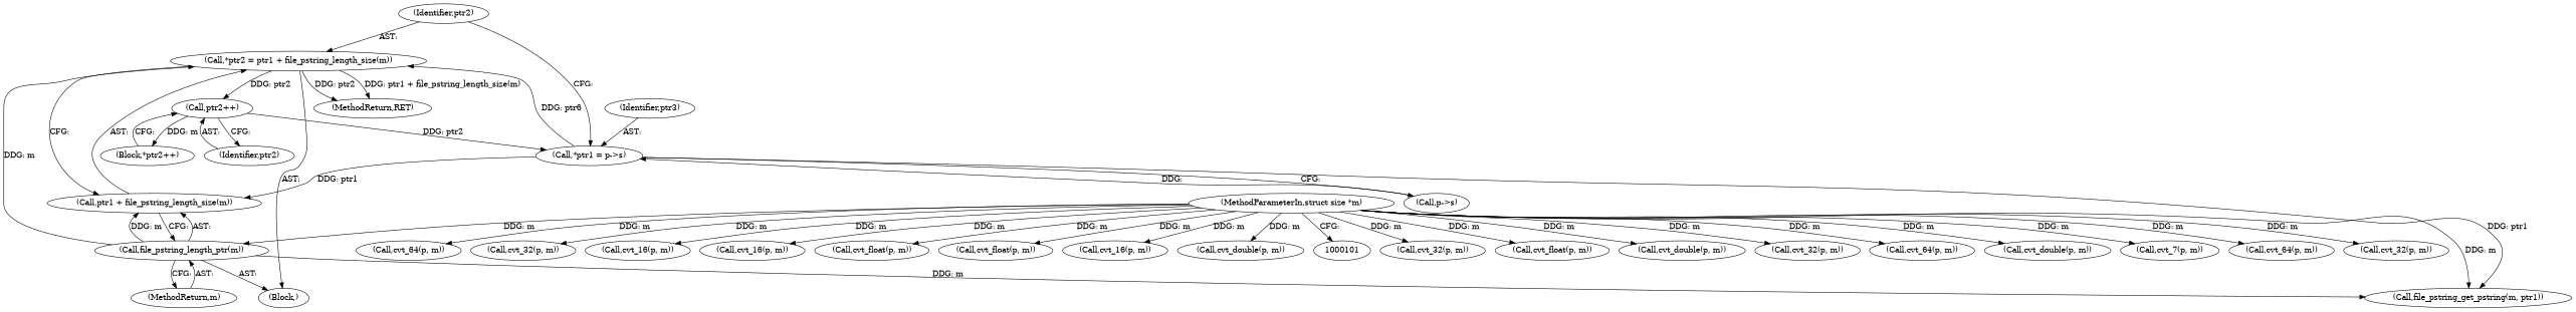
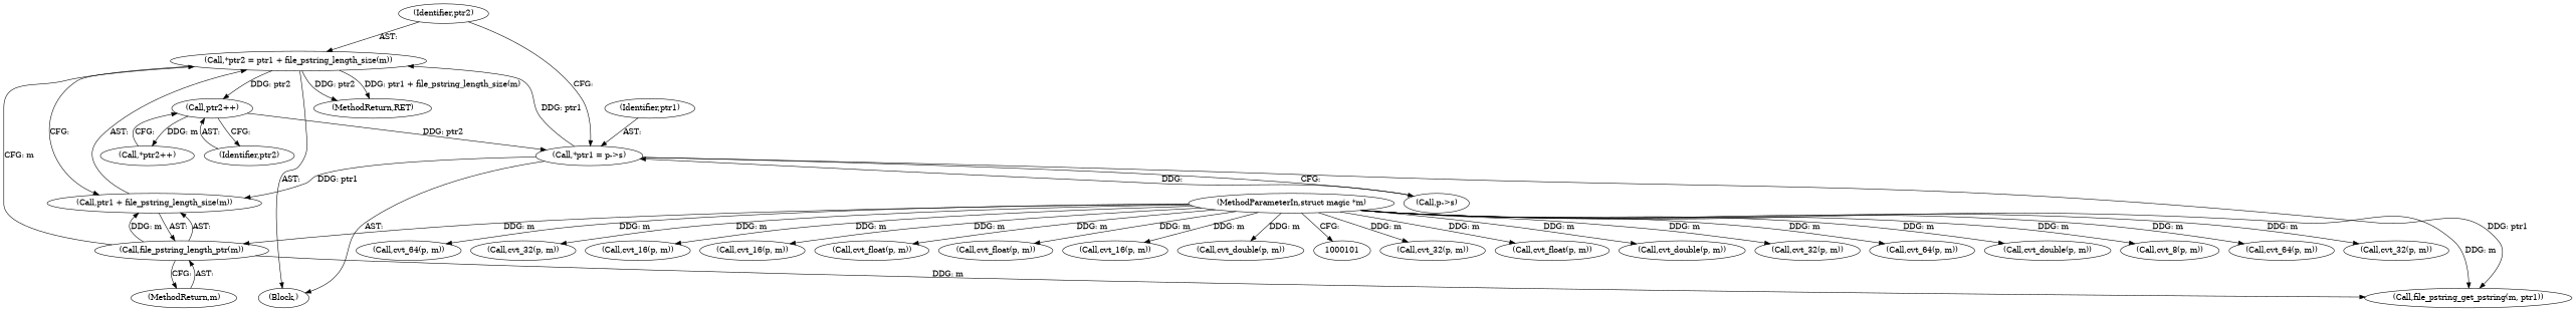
  digraph {
    n1 [label="(Call,*ptr2 = ptr1 + file_pstring_length_size(m))"]
    n2 [label="(Call,ptr2++)"]
    n3 [label="(MethodReturn,RET)"]
    n4 [label="(Call,ptr1 + file_pstring_length_size(m))"]
    n5 [label="(Block,)"]
    n6 [label="(Call,*ptr1 = p->s)"]
-   n7 [label="(Block,*ptr2++)"]
+   n7 [label="(Call,*ptr2++)"]
    n8 [label="(Identifier,ptr2)"]
    n9 [label="(Call,file_pstring_length_ptr(m))"]
    n10 [label="(Call,file_pstring_get_pstring(m, ptr1))"]
    n11 [label="(Call,p->s)"]
    n12 [label="(MethodReturn,m)"]
-   n13 [label="(MethodParameterIn,struct size *m)"]
+   n13 [label="(MethodParameterIn,struct magic *m)"]
    n14 [label="(Call,cvt_32(p, m))"]
    n15 [label="(Call,cvt_float(p, m))"]
    n16 [label="(Call,cvt_double(p, m))"]
    n17 [label="(Call,cvt_32(p, m))"]
    n18 [label="(Call,cvt_64(p, m))"]
    n19 [label="(Call,cvt_double(p, m))"]
-   n20 [label="(Call,cvt_7(p, m))"]
+   n20 [label="(Call,cvt_8(p, m))"]
    n21 [label="(Call,cvt_64(p, m))"]
    n22 [label="(Call,cvt_32(p, m))"]
    n23 [label="(Call,cvt_64(p, m))"]
    n24 [label="(Call,cvt_32(p, m))"]
    n25 [label="(Call,cvt_16(p, m))"]
    n26 [label="(Call,cvt_16(p, m))"]
    n27 [label="(Call,cvt_float(p, m))"]
    n28 [label="(Call,cvt_float(p, m))"]
    n29 [label="(Call,cvt_16(p, m))"]
    n30 [label="(Call,cvt_double(p, m))"]
    1000101
    n32 [label="(Identifier,ptr2)"]
-   n33 [label="(Identifier,ptr3)"]
+   n33 [label="(Identifier,ptr1)"]
    n1 -> n2 [label="DDG: ptr2"]
    n1 -> n3 [label="DDG: ptr1 + file_pstring_length_size(m)"]
    n1 -> n3 [label="DDG: ptr2"]
    n1 -> n4 [label="CFG: "]
    n1 -> n5 [label="AST: "]
    n2 -> n6 [label="DDG: ptr2"]
    n2 -> n7 [label="DDG: m"]
    n2 -> n8 [label="CFG: "]
    n4 -> n1 [label="AST: "]
-   n4 -> n9 [label="CFG: "]
-   n6 -> n1 [label="DDG: ptr6"]
+   n4 -> n9 [label="AST: "]
+   n6 -> n1 [label="DDG: ptr1"]
    n6 -> n4 [label="DDG: ptr1"]
-   n9 -> n5 [label="AST: "]
+   n6 -> n5 [label="AST: "]
    n6 -> n10 [label="DDG: ptr1"]
    n6 -> n11 [label="CFG: "]
    n7 -> n2 [label="CFG: "]
    n8 -> n2 [label="AST: "]
-   n9 -> n1 [label="DDG: m"]
+   n9 -> n1 [label="CFG: m"]
    n9 -> n4 [label="AST: "]
    n9 -> n4 [label="DDG: m"]
    n9 -> n10 [label="DDG: m"]
    n9 -> n12 [label="CFG: "]
    n11 -> n6 [label="DDG: "]
    n12 -> n9 [label="AST: "]
    n13 -> n9 [label="DDG: m"]
    n13 -> n10 [label="DDG: m"]
    n13 -> n14 [label="DDG: m"]
    n13 -> n15 [label="DDG: m"]
    n13 -> n16 [label="DDG: m"]
    n13 -> n17 [label="DDG: m"]
    n13 -> n18 [label="DDG: m"]
    n13 -> n19 [label="DDG: m"]
    n13 -> n20 [label="DDG: m"]
    n13 -> n21 [label="DDG: m"]
    n13 -> n22 [label="DDG: m"]
    n13 -> n23 [label="DDG: m"]
    n13 -> n24 [label="DDG: m"]
    n13 -> n25 [label="DDG: m"]
    n13 -> n26 [label="DDG: m"]
    n13 -> n27 [label="DDG: m"]
    n13 -> n28 [label="DDG: m"]
    n13 -> n29 [label="DDG: m"]
    n13 -> n30 [label="DDG: m"]
    n13 -> 1000101 [label="CFG: "]
    n32 -> n1 [label="AST: "]
    n32 -> n6 [label="CFG: "]
    n33 -> n6 [label="AST: "]
  }
